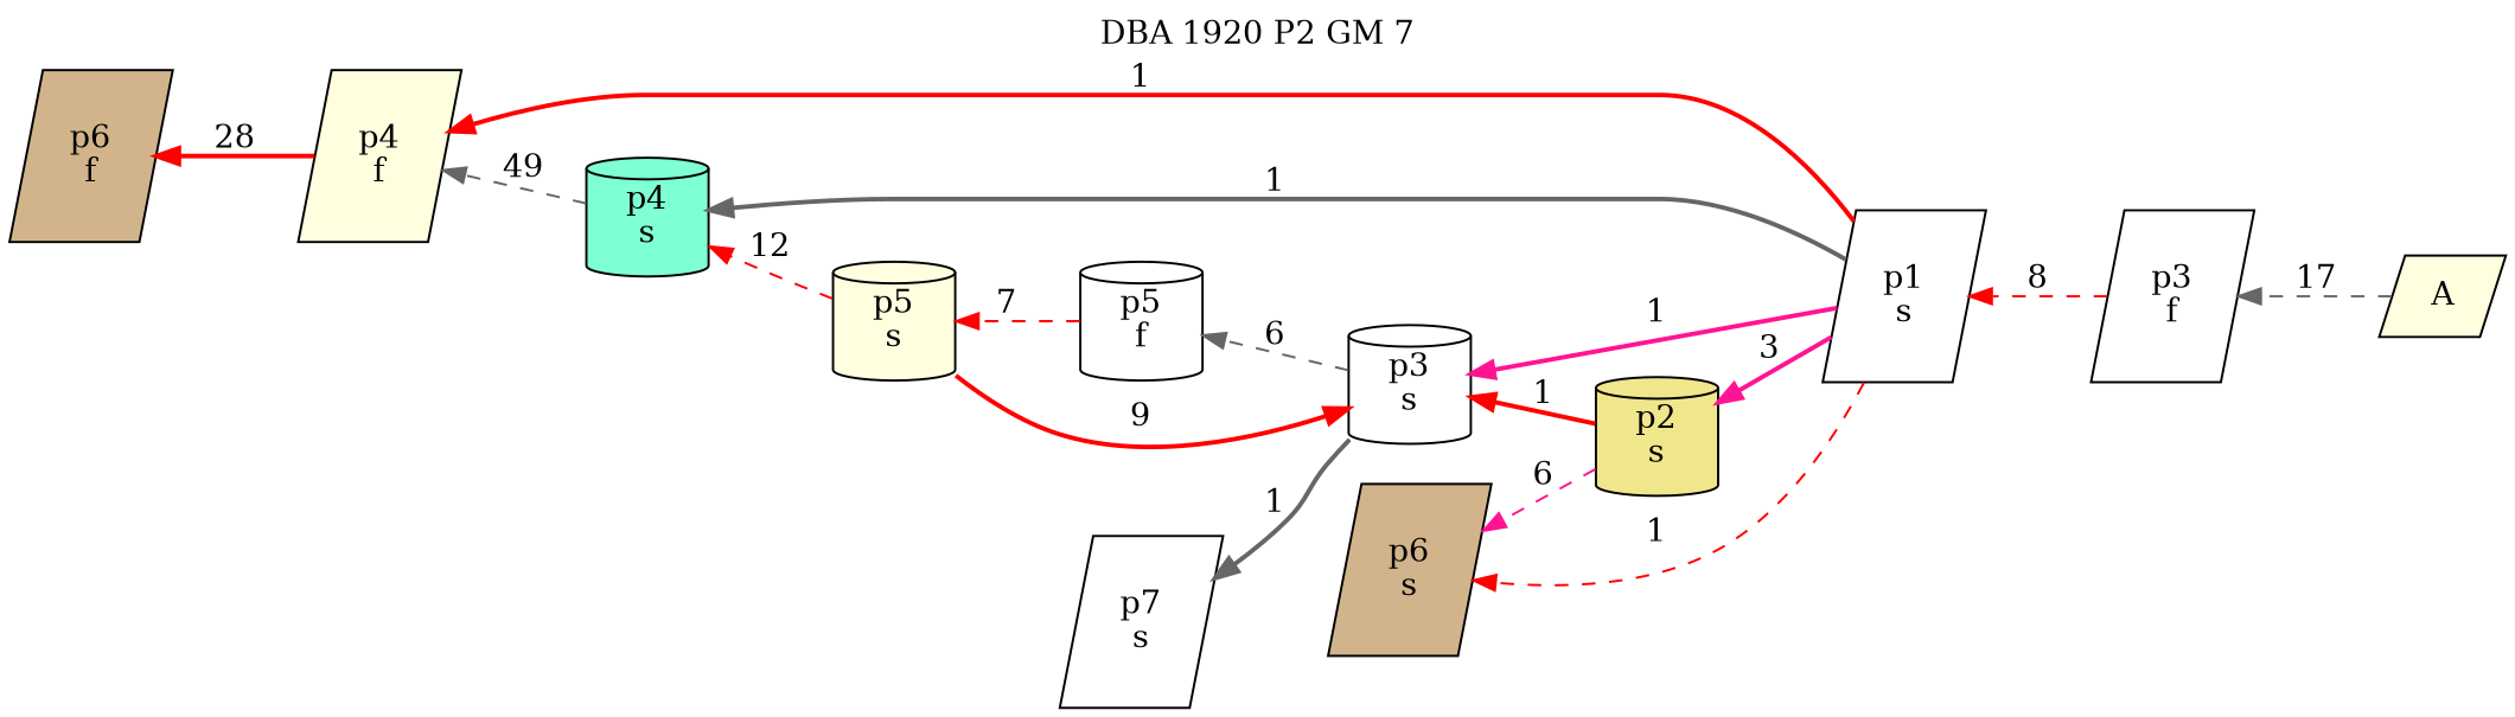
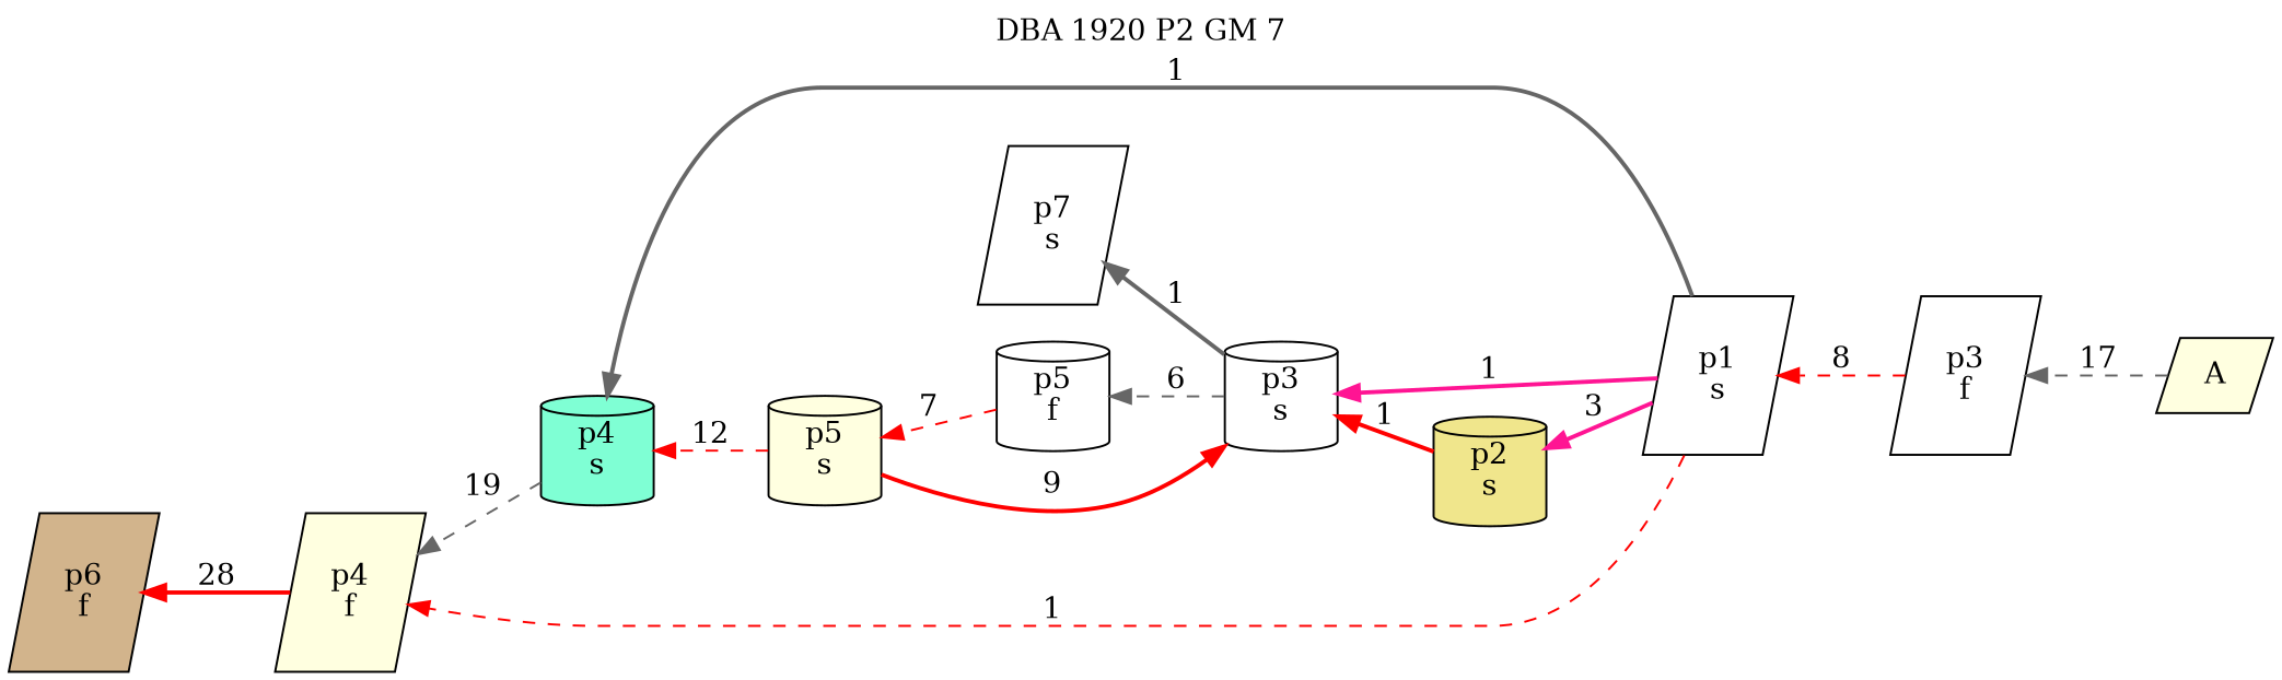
  digraph {
    label=" DBA 1920 P2 GM 7 "
    labelloc=tl
    rankdir=RL
    node [fillcolor=white shape=parallelogram style=filled]
    edge [color=red style=dashed]
    n1 [fillcolor=lightyellow label=A]
    n2 [label="p3\nf"]
    n3 [label="p1\ns"]
    n4 [fillcolor=khaki label="p2\ns" shape=cylinder]
    n5 [label="p3\ns" shape=cylinder]
    n6 [fillcolor=lightyellow label="p4\nf"]
-   n7 [fillcolor=tan label="p6\ns"]
    n8 [fillcolor=aquamarine label="p4\ns" shape=cylinder]
    n9 [label="p5\nf" shape=cylinder]
    n10 [label="p7\ns"]
    n11 [fillcolor=tan label="p6\nf"]
    n12 [fillcolor=lightyellow label="p5\ns" shape=cylinder]
    n1 -> n2 [color=gray40 label=17]
    n2 -> n3 [label=8]
    n3 -> n4 [color=deeppink label=3 style=bold]
    n3 -> n5 [color=deeppink label=1 style=bold]
-   n3 -> n6 [label=1 style=bold]
-   n3 -> n7 [label=1]
+   n3 -> n6 [label=1]
    n3 -> n8 [color=gray40 label=1 style=bold]
    n4 -> n5 [label=1 style=bold]
-   n4 -> n7 [color=deeppink label=6]
    n5 -> n9 [color=gray40 label=6]
    n5 -> n10 [color=gray40 label=1 style=bold]
    n6 -> n11 [label=28 style=bold]
-   n8 -> n6 [color=gray40 label=49]
+   n8 -> n6 [color=gray40 label=19]
    n9 -> n12 [label=7]
    n12 -> n5 [label=9 style=bold]
    n12 -> n8 [label=12]
  }
